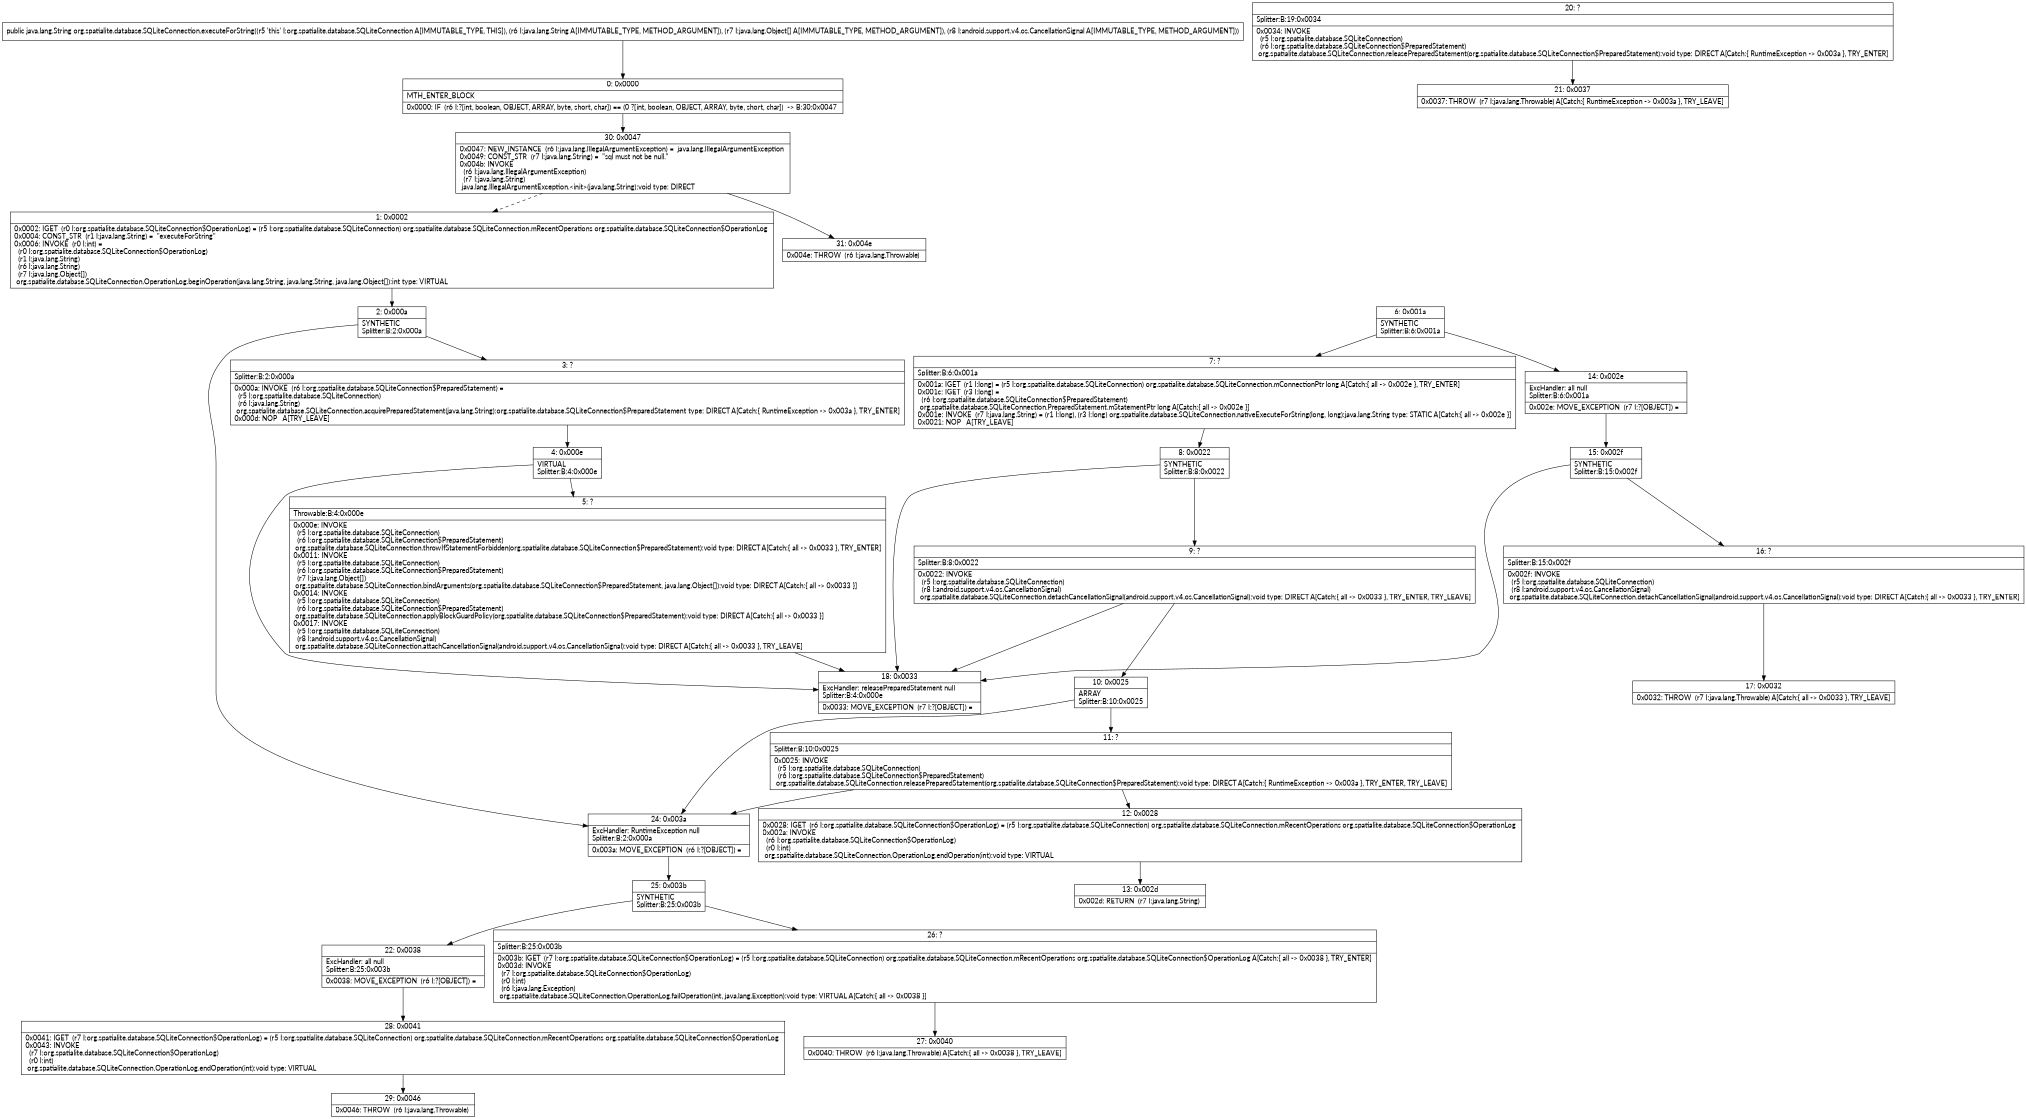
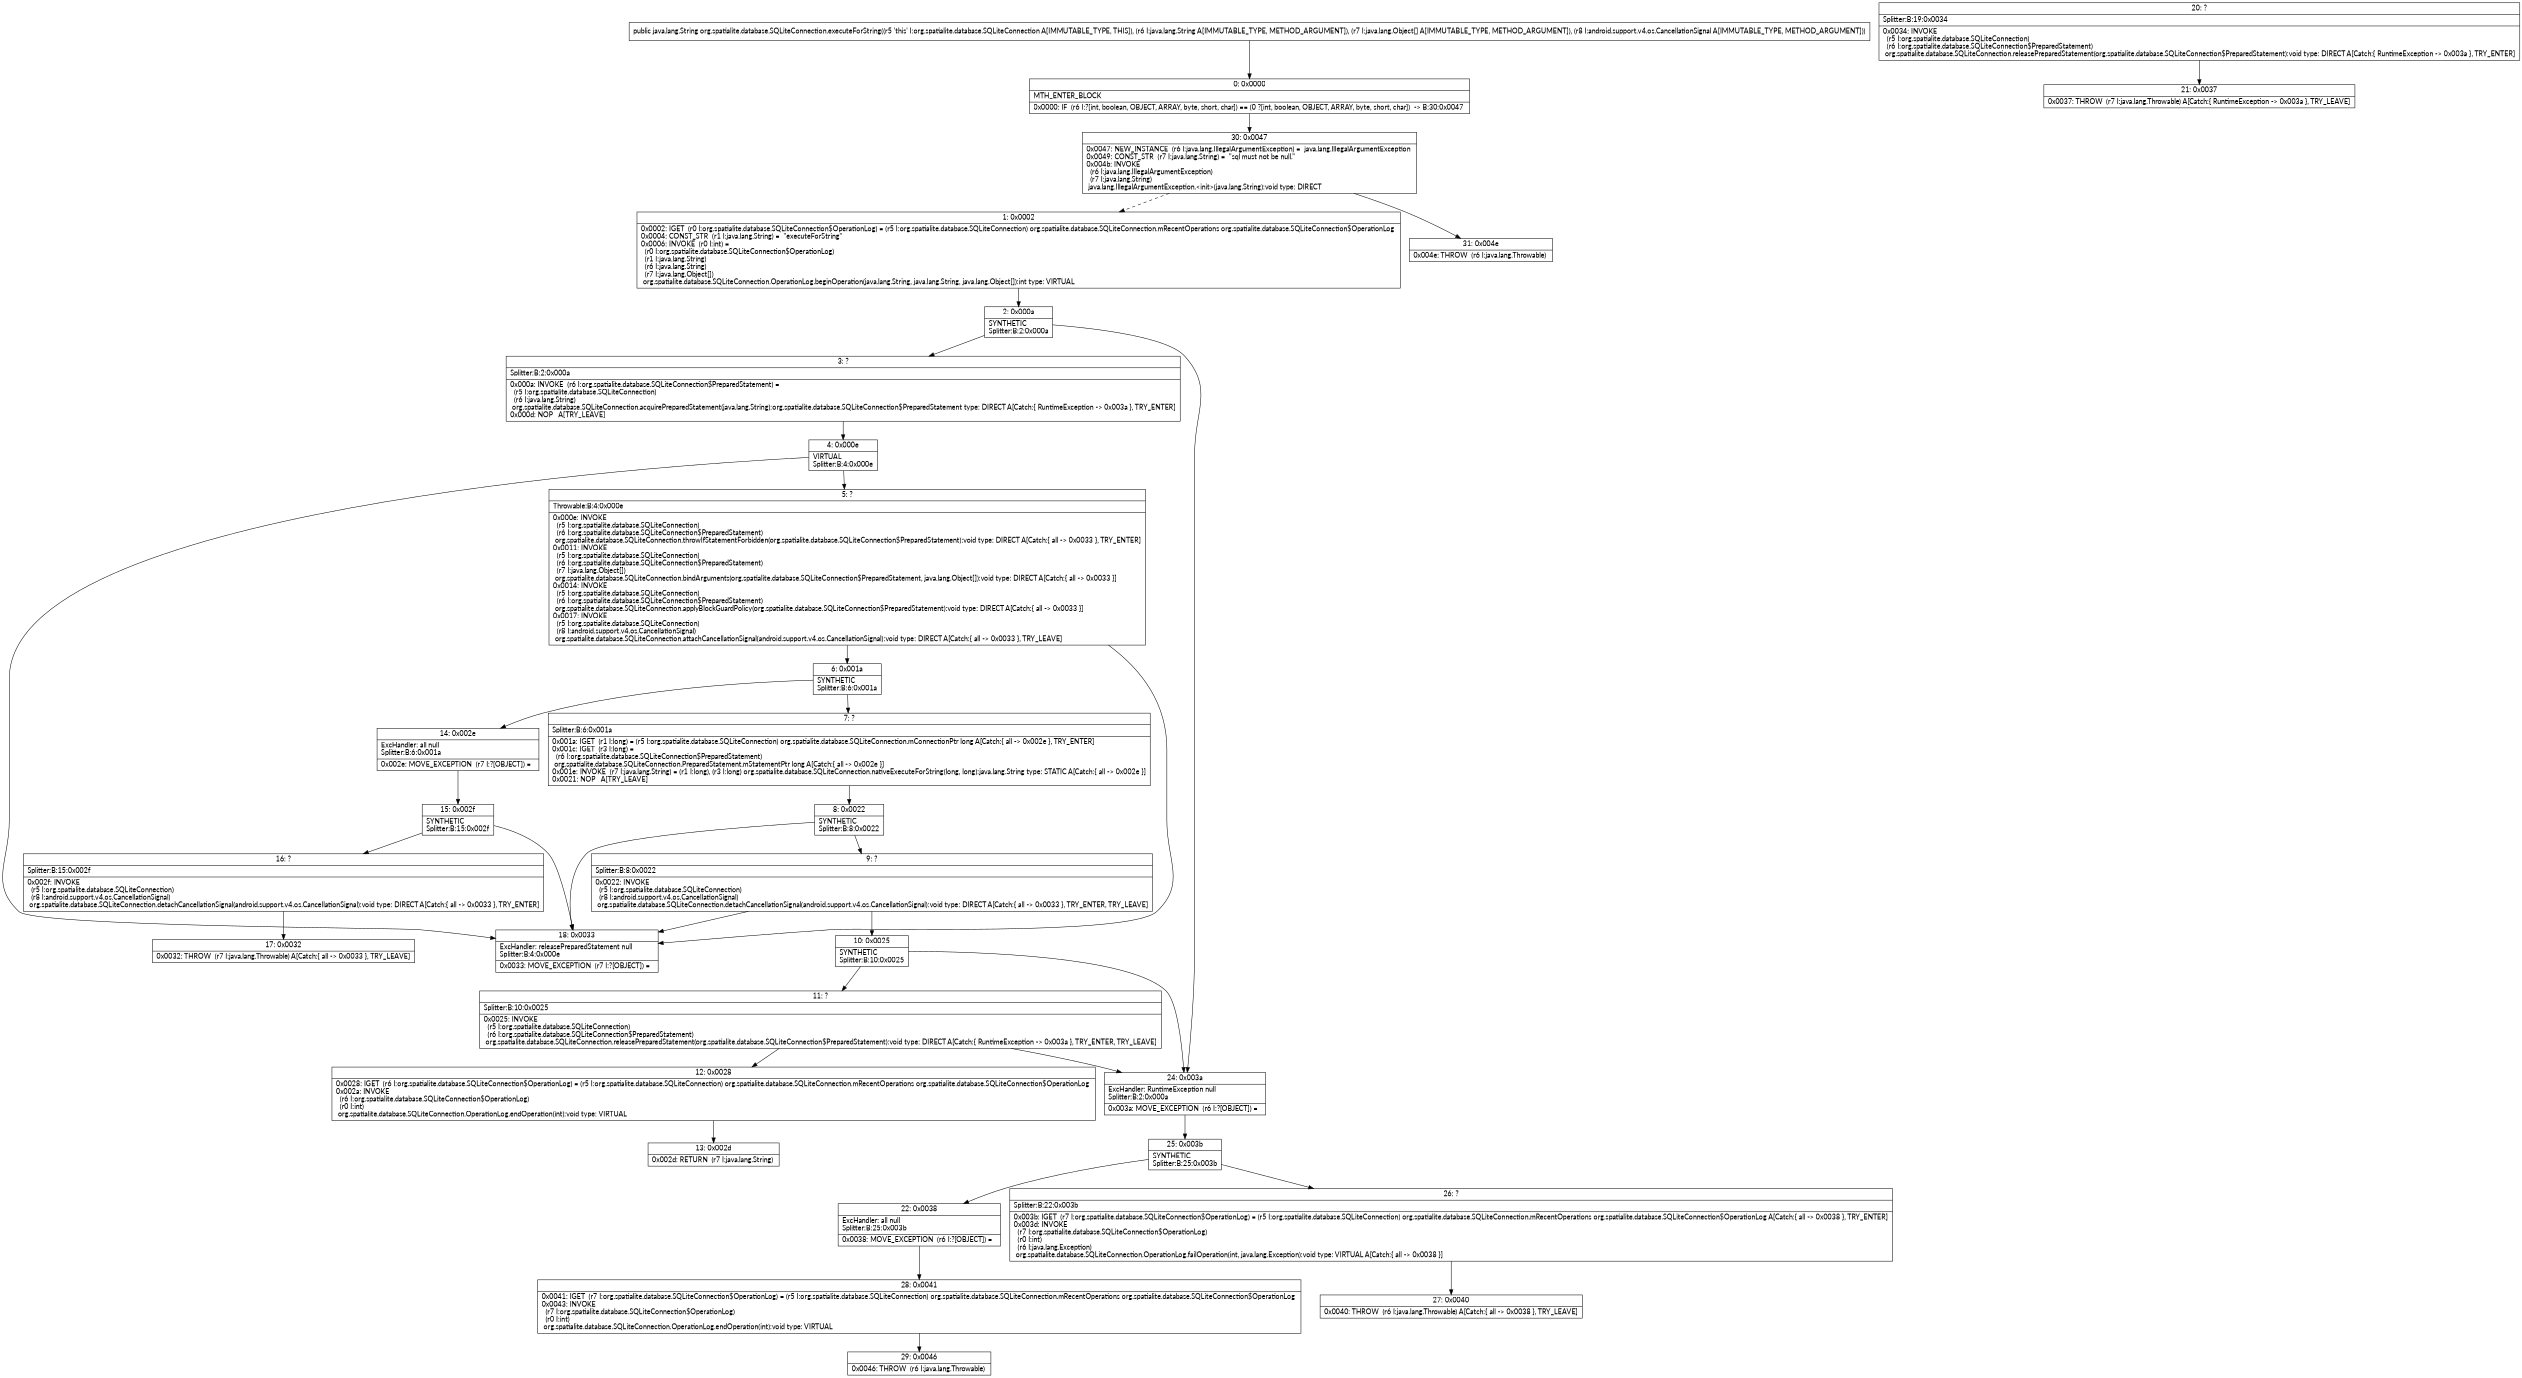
  digraph {
    fontname=Lato
    node [fontname=Lato shape=record]
    edge [fontname=Lato]
    n1 [label="{0\:\ 0x0000|MTH_ENTER_BLOCK\l|0x0000: IF  (r6 I:?[int, boolean, OBJECT, ARRAY, byte, short, char]) == (0 ?[int, boolean, OBJECT, ARRAY, byte, short, char])  \-\> B:30:0x0047 \l}"]
    n2 [label="{30\:\ 0x0047|0x0047: NEW_INSTANCE  (r6 I:java.lang.IllegalArgumentException) =  java.lang.IllegalArgumentException \l0x0049: CONST_STR  (r7 I:java.lang.String) =  \"sql must not be null.\" \l0x004b: INVOKE  \l  (r6 I:java.lang.IllegalArgumentException)\l  (r7 I:java.lang.String)\l java.lang.IllegalArgumentException.\<init\>(java.lang.String):void type: DIRECT \l}"]
    n3 [label="{1\:\ 0x0002|0x0002: IGET  (r0 I:org.spatialite.database.SQLiteConnection$OperationLog) = (r5 I:org.spatialite.database.SQLiteConnection) org.spatialite.database.SQLiteConnection.mRecentOperations org.spatialite.database.SQLiteConnection$OperationLog \l0x0004: CONST_STR  (r1 I:java.lang.String) =  \"executeForString\" \l0x0006: INVOKE  (r0 I:int) = \l  (r0 I:org.spatialite.database.SQLiteConnection$OperationLog)\l  (r1 I:java.lang.String)\l  (r6 I:java.lang.String)\l  (r7 I:java.lang.Object[])\l org.spatialite.database.SQLiteConnection.OperationLog.beginOperation(java.lang.String, java.lang.String, java.lang.Object[]):int type: VIRTUAL \l}"]
    n4 [label="{2\:\ 0x000a|SYNTHETIC\lSplitter:B:2:0x000a\l}"]
    n5 [label="{31\:\ 0x004e|0x004e: THROW  (r6 I:java.lang.Throwable) \l}"]
    n6 [label="{3\:\ ?|Splitter:B:2:0x000a\l|0x000a: INVOKE  (r6 I:org.spatialite.database.SQLiteConnection$PreparedStatement) = \l  (r5 I:org.spatialite.database.SQLiteConnection)\l  (r6 I:java.lang.String)\l org.spatialite.database.SQLiteConnection.acquirePreparedStatement(java.lang.String):org.spatialite.database.SQLiteConnection$PreparedStatement type: DIRECT A[Catch:\{ RuntimeException \-\> 0x003a \}, TRY_ENTER]\l0x000d: NOP   A[TRY_LEAVE]\l}"]
    n7 [label="{24\:\ 0x003a|ExcHandler: RuntimeException null\lSplitter:B:2:0x000a\l|0x003a: MOVE_EXCEPTION  (r6 I:?[OBJECT]) =  \l}"]
    n8 [label="{4\:\ 0x000e|VIRTUAL\lSplitter:B:4:0x000e\l}"]
    n9 [label="{25\:\ 0x003b|SYNTHETIC\lSplitter:B:25:0x003b\l}"]
    n10 [label="{5\:\ ?|Throwable:B:4:0x000e\l|0x000e: INVOKE  \l  (r5 I:org.spatialite.database.SQLiteConnection)\l  (r6 I:org.spatialite.database.SQLiteConnection$PreparedStatement)\l org.spatialite.database.SQLiteConnection.throwIfStatementForbidden(org.spatialite.database.SQLiteConnection$PreparedStatement):void type: DIRECT A[Catch:\{ all \-\> 0x0033 \}, TRY_ENTER]\l0x0011: INVOKE  \l  (r5 I:org.spatialite.database.SQLiteConnection)\l  (r6 I:org.spatialite.database.SQLiteConnection$PreparedStatement)\l  (r7 I:java.lang.Object[])\l org.spatialite.database.SQLiteConnection.bindArguments(org.spatialite.database.SQLiteConnection$PreparedStatement, java.lang.Object[]):void type: DIRECT A[Catch:\{ all \-\> 0x0033 \}]\l0x0014: INVOKE  \l  (r5 I:org.spatialite.database.SQLiteConnection)\l  (r6 I:org.spatialite.database.SQLiteConnection$PreparedStatement)\l org.spatialite.database.SQLiteConnection.applyBlockGuardPolicy(org.spatialite.database.SQLiteConnection$PreparedStatement):void type: DIRECT A[Catch:\{ all \-\> 0x0033 \}]\l0x0017: INVOKE  \l  (r5 I:org.spatialite.database.SQLiteConnection)\l  (r8 I:android.support.v4.os.CancellationSignal)\l org.spatialite.database.SQLiteConnection.attachCancellationSignal(android.support.v4.os.CancellationSignal):void type: DIRECT A[Catch:\{ all \-\> 0x0033 \}, TRY_LEAVE]\l}"]
    n11 [label="{18\:\ 0x0033|ExcHandler: releasePreparedStatement null\lSplitter:B:4:0x000e\l|0x0033: MOVE_EXCEPTION  (r7 I:?[OBJECT]) =  \l}"]
    n12 [label="{6\:\ 0x001a|SYNTHETIC\lSplitter:B:6:0x001a\l}"]
    n13 [label="{7\:\ ?|Splitter:B:6:0x001a\l|0x001a: IGET  (r1 I:long) = (r5 I:org.spatialite.database.SQLiteConnection) org.spatialite.database.SQLiteConnection.mConnectionPtr long A[Catch:\{ all \-\> 0x002e \}, TRY_ENTER]\l0x001c: IGET  (r3 I:long) = \l  (r6 I:org.spatialite.database.SQLiteConnection$PreparedStatement)\l org.spatialite.database.SQLiteConnection.PreparedStatement.mStatementPtr long A[Catch:\{ all \-\> 0x002e \}]\l0x001e: INVOKE  (r7 I:java.lang.String) = (r1 I:long), (r3 I:long) org.spatialite.database.SQLiteConnection.nativeExecuteForString(long, long):java.lang.String type: STATIC A[Catch:\{ all \-\> 0x002e \}]\l0x0021: NOP   A[TRY_LEAVE]\l}"]
    n14 [label="{14\:\ 0x002e|ExcHandler: all null\lSplitter:B:6:0x001a\l|0x002e: MOVE_EXCEPTION  (r7 I:?[OBJECT]) =  \l}"]
    n15 [label="{8\:\ 0x0022|SYNTHETIC\lSplitter:B:8:0x0022\l}"]
    n16 [label="{15\:\ 0x002f|SYNTHETIC\lSplitter:B:15:0x002f\l}"]
    n17 [label="{9\:\ ?|Splitter:B:8:0x0022\l|0x0022: INVOKE  \l  (r5 I:org.spatialite.database.SQLiteConnection)\l  (r8 I:android.support.v4.os.CancellationSignal)\l org.spatialite.database.SQLiteConnection.detachCancellationSignal(android.support.v4.os.CancellationSignal):void type: DIRECT A[Catch:\{ all \-\> 0x0033 \}, TRY_ENTER, TRY_LEAVE]\l}"]
-   n18 [label="{10\:\ 0x0025|ARRAY\lSplitter:B:10:0x0025\l}"]
+   n18 [label="{10\:\ 0x0025|SYNTHETIC\lSplitter:B:10:0x0025\l}"]
    n19 [label="{11\:\ ?|Splitter:B:10:0x0025\l|0x0025: INVOKE  \l  (r5 I:org.spatialite.database.SQLiteConnection)\l  (r6 I:org.spatialite.database.SQLiteConnection$PreparedStatement)\l org.spatialite.database.SQLiteConnection.releasePreparedStatement(org.spatialite.database.SQLiteConnection$PreparedStatement):void type: DIRECT A[Catch:\{ RuntimeException \-\> 0x003a \}, TRY_ENTER, TRY_LEAVE]\l}"]
    n20 [label="{12\:\ 0x0028|0x0028: IGET  (r6 I:org.spatialite.database.SQLiteConnection$OperationLog) = (r5 I:org.spatialite.database.SQLiteConnection) org.spatialite.database.SQLiteConnection.mRecentOperations org.spatialite.database.SQLiteConnection$OperationLog \l0x002a: INVOKE  \l  (r6 I:org.spatialite.database.SQLiteConnection$OperationLog)\l  (r0 I:int)\l org.spatialite.database.SQLiteConnection.OperationLog.endOperation(int):void type: VIRTUAL \l}"]
    n21 [label="{13\:\ 0x002d|0x002d: RETURN  (r7 I:java.lang.String) \l}"]
    n22 [label="{16\:\ ?|Splitter:B:15:0x002f\l|0x002f: INVOKE  \l  (r5 I:org.spatialite.database.SQLiteConnection)\l  (r8 I:android.support.v4.os.CancellationSignal)\l org.spatialite.database.SQLiteConnection.detachCancellationSignal(android.support.v4.os.CancellationSignal):void type: DIRECT A[Catch:\{ all \-\> 0x0033 \}, TRY_ENTER]\l}"]
    n23 [label="{17\:\ 0x0032|0x0032: THROW  (r7 I:java.lang.Throwable) A[Catch:\{ all \-\> 0x0033 \}, TRY_LEAVE]\l}"]
    n24 [label="{20\:\ ?|Splitter:B:19:0x0034\l|0x0034: INVOKE  \l  (r5 I:org.spatialite.database.SQLiteConnection)\l  (r6 I:org.spatialite.database.SQLiteConnection$PreparedStatement)\l org.spatialite.database.SQLiteConnection.releasePreparedStatement(org.spatialite.database.SQLiteConnection$PreparedStatement):void type: DIRECT A[Catch:\{ RuntimeException \-\> 0x003a \}, TRY_ENTER]\l}"]
    n25 [label="{21\:\ 0x0037|0x0037: THROW  (r7 I:java.lang.Throwable) A[Catch:\{ RuntimeException \-\> 0x003a \}, TRY_LEAVE]\l}"]
    n26 [label="{22\:\ 0x0038|ExcHandler: all null\lSplitter:B:25:0x003b\l|0x0038: MOVE_EXCEPTION  (r6 I:?[OBJECT]) =  \l}"]
    n27 [label="{28\:\ 0x0041|0x0041: IGET  (r7 I:org.spatialite.database.SQLiteConnection$OperationLog) = (r5 I:org.spatialite.database.SQLiteConnection) org.spatialite.database.SQLiteConnection.mRecentOperations org.spatialite.database.SQLiteConnection$OperationLog \l0x0043: INVOKE  \l  (r7 I:org.spatialite.database.SQLiteConnection$OperationLog)\l  (r0 I:int)\l org.spatialite.database.SQLiteConnection.OperationLog.endOperation(int):void type: VIRTUAL \l}"]
    n28 [label="{29\:\ 0x0046|0x0046: THROW  (r6 I:java.lang.Throwable) \l}"]
-   n29 [label="{26\:\ ?|Splitter:B:25:0x003b\l|0x003b: IGET  (r7 I:org.spatialite.database.SQLiteConnection$OperationLog) = (r5 I:org.spatialite.database.SQLiteConnection) org.spatialite.database.SQLiteConnection.mRecentOperations org.spatialite.database.SQLiteConnection$OperationLog A[Catch:\{ all \-\> 0x0038 \}, TRY_ENTER]\l0x003d: INVOKE  \l  (r7 I:org.spatialite.database.SQLiteConnection$OperationLog)\l  (r0 I:int)\l  (r6 I:java.lang.Exception)\l org.spatialite.database.SQLiteConnection.OperationLog.failOperation(int, java.lang.Exception):void type: VIRTUAL A[Catch:\{ all \-\> 0x0038 \}]\l}"]
+   n29 [label="{26\:\ ?|Splitter:B:22:0x003b\l|0x003b: IGET  (r7 I:org.spatialite.database.SQLiteConnection$OperationLog) = (r5 I:org.spatialite.database.SQLiteConnection) org.spatialite.database.SQLiteConnection.mRecentOperations org.spatialite.database.SQLiteConnection$OperationLog A[Catch:\{ all \-\> 0x0038 \}, TRY_ENTER]\l0x003d: INVOKE  \l  (r7 I:org.spatialite.database.SQLiteConnection$OperationLog)\l  (r0 I:int)\l  (r6 I:java.lang.Exception)\l org.spatialite.database.SQLiteConnection.OperationLog.failOperation(int, java.lang.Exception):void type: VIRTUAL A[Catch:\{ all \-\> 0x0038 \}]\l}"]
    n30 [label="{27\:\ 0x0040|0x0040: THROW  (r6 I:java.lang.Throwable) A[Catch:\{ all \-\> 0x0038 \}, TRY_LEAVE]\l}"]
    n31 [label="{public java.lang.String org.spatialite.database.SQLiteConnection.executeForString((r5 'this' I:org.spatialite.database.SQLiteConnection A[IMMUTABLE_TYPE, THIS]), (r6 I:java.lang.String A[IMMUTABLE_TYPE, METHOD_ARGUMENT]), (r7 I:java.lang.Object[] A[IMMUTABLE_TYPE, METHOD_ARGUMENT]), (r8 I:android.support.v4.os.CancellationSignal A[IMMUTABLE_TYPE, METHOD_ARGUMENT])) }"]
    n1 -> n2
    n2 -> n3 [style=dashed]
    n2 -> n5
    n3 -> n4
    n4 -> n6
    n4 -> n7
    n6 -> n8
    n7 -> n9
    n8 -> n10
    n8 -> n11
    n9 -> n26
    n9 -> n29
    n10 -> n11
+   n10 -> n12
    n12 -> n13
    n12 -> n14
    n13 -> n15
    n14 -> n16
    n15 -> n11
    n15 -> n17
    n16 -> n11
    n16 -> n22
    n17 -> n11
    n17 -> n18
    n18 -> n7
    n18 -> n19
    n19 -> n7
    n19 -> n20
    n20 -> n21
    n22 -> n23
    n24 -> n25
    n26 -> n27
    n27 -> n28
    n29 -> n30
    n31 -> n1
  }
